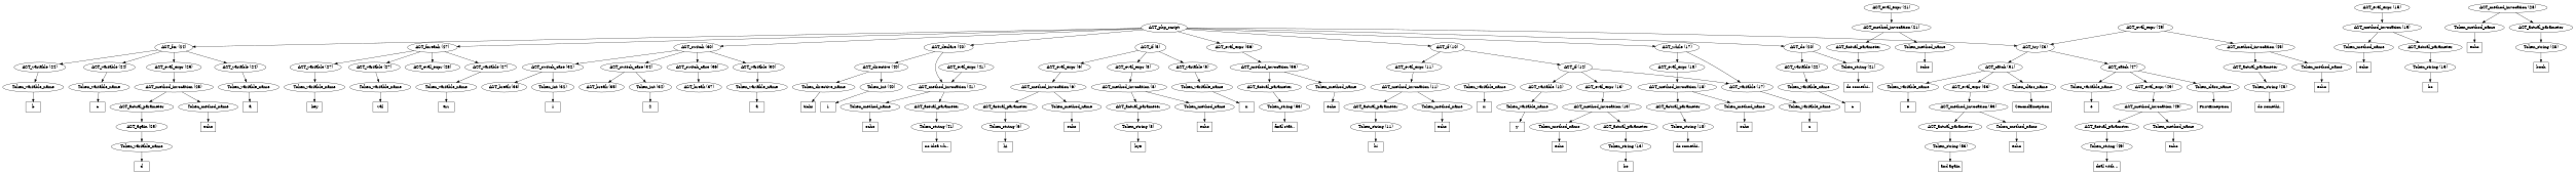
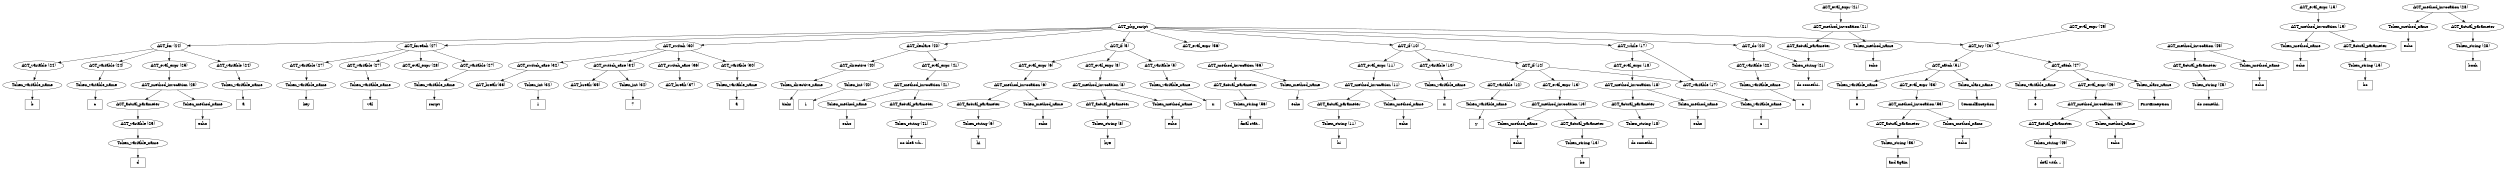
  digraph {
    n1 [label=AST_php_script]
    n2 [label="AST_if (5)"]
    n3 [label="AST_if (10)"]
    n4 [label="AST_while (17)"]
    n5 [label="AST_do (20)"]
    n6 [label="AST_for (24)"]
    n7 [label="AST_foreach (27)"]
    n8 [label="AST_switch (30)"]
    n9 [label="AST_declare (40)"]
    n10 [label="AST_try (43)"]
    n11 [label="AST_eval_expr (56)"]
    n12 [label="AST_variable (5)"]
    n13 [label="AST_eval_expr (6)"]
    n14 [label="AST_eval_expr (8)"]
+   n15 [label="AST_variable (10)"]
    n16 [label="AST_eval_expr (11)"]
    n17 [label="AST_if (12)"]
    n18 [label="AST_variable (17)"]
    n19 [label="AST_eval_expr (18)"]
    n20 [label="AST_variable (22)"]
    n21 [label="Token_string (21)"]
    n22 [label="AST_variable (24)"]
    n23 [label="AST_variable (24)"]
    n24 [label="AST_variable (24)"]
    n25 [label="AST_eval_expr (25)"]
    n26 [label="AST_variable (27)"]
    n27 [label="AST_variable (27)"]
    n28 [label="AST_variable (27)"]
    n29 [label="AST_eval_expr (28)"]
    n30 [label="AST_variable (30)"]
    n31 [label="AST_switch_case (32)"]
    n32 [label="AST_switch_case (34)"]
    n33 [label="AST_switch_case (36)"]
    n34 [label="AST_directive (40)"]
    n35 [label="AST_eval_expr (41)"]
    n36 [label="AST_catch (47)"]
    n37 [label="AST_catch (51)"]
    n38 [label="AST_method_invocation (56)"]
    n39 [label=Token_variable_name]
    n40 [label="AST_method_invocation (6)"]
    n41 [label="AST_method_invocation (8)"]
    n42 [label=x shape=box]
    n43 [label=Token_method_name]
    n44 [label=AST_actual_parameter]
    n45 [label=echo shape=box]
    n46 [label="Token_string (6)"]
    n47 [label=hi shape=box]
    n48 [label=Token_method_name]
    n49 [label=AST_actual_parameter]
    n50 [label=echo shape=box]
    n51 [label="Token_string (8)"]
    n52 [label=bye shape=box]
    n53 [label=Token_variable_name]
    n54 [label="AST_method_invocation (11)"]
    n55 [label="AST_variable (12)"]
    n56 [label="AST_eval_expr (13)"]
    n57 [label=x shape=box]
    n58 [label=Token_method_name]
    n59 [label=AST_actual_parameter]
    n60 [label=echo shape=box]
    n61 [label="Token_string (11)"]
    n62 [label=hi shape=box]
    n63 [label=Token_variable_name]
    n64 [label="AST_method_invocation (13)"]
    n65 [label="AST_eval_expr (15)"]
    n66 [label="AST_method_invocation (15)"]
    n67 [label=y shape=box]
    n68 [label=Token_method_name]
    n69 [label=AST_actual_parameter]
    n70 [label=echo shape=box]
    n71 [label="Token_string (13)"]
    n72 [label=ho shape=box]
    n73 [label=Token_method_name]
    n74 [label=AST_actual_parameter]
    n75 [label=echo shape=box]
    n76 [label="Token_string (15)"]
    n77 [label=bo shape=box]
    n78 [label=Token_variable_name]
    n79 [label="AST_method_invocation (18)"]
    n80 [label=c shape=box]
    n81 [label=Token_method_name]
    n82 [label=AST_actual_parameter]
    n83 [label=echo shape=box]
    n84 [label="Token_string (18)"]
    n85 [label="do somethi.." shape=box]
    n86 [label="AST_eval_expr (21)"]
    n87 [label="AST_method_invocation (21)"]
    n88 [label=Token_variable_name]
    n89 [label=Token_method_name]
    n90 [label=AST_actual_parameter]
    n91 [label=echo shape=box]
    n92 [label="do somethi.." shape=box]
    n93 [label=c shape=box]
    n94 [label=Token_variable_name]
    n95 [label=Token_variable_name]
    n96 [label=Token_variable_name]
    n97 [label="AST_method_invocation (25)"]
    n98 [label=a shape=box]
    n99 [label=b shape=box]
    n100 [label=c shape=box]
    n101 [label=Token_method_name]
    n102 [label=AST_actual_parameter]
    n103 [label=echo shape=box]
-   n104 [label="AST_again (25)"]
+   n104 [label="AST_variable (25)"]
    n105 [label=Token_variable_name]
    n106 [label=d shape=box]
    n107 [label=Token_variable_name]
    n108 [label=Token_variable_name]
    n109 [label=Token_variable_name]
-   n110 [label=arr shape=box]
+   n110 [label=script shape=box]
    n111 [label=key shape=box]
    n112 [label=val shape=box]
    n113 [label="AST_method_invocation (28)"]
    n114 [label=Token_method_name]
    n115 [label=AST_actual_parameter]
    n116 [label=echo shape=box]
    n117 [label="Token_string (28)"]
    n118 [label=booh shape=box]
    n119 [label=Token_variable_name]
    n120 [label="Token_int (32)"]
    n121 [label="AST_break (33)"]
    n122 [label="Token_int (34)"]
    n123 [label="AST_break (35)"]
    n124 [label="AST_break (37)"]
    n125 [label=a shape=box]
    n126 [label=1 shape=box]
-   n127 [label=2 shape=box]
+   n127 [label=7 shape=box]
    n128 [label=Token_directive_name]
    n129 [label="Token_int (40)"]
    n130 [label="AST_method_invocation (41)"]
    n131 [label=ticks shape=box]
    n132 [label=1 shape=box]
    n133 [label=Token_method_name]
    n134 [label=AST_actual_parameter]
    n135 [label=echo shape=box]
    n136 [label="Token_string (41)"]
    n137 [label="no idea wh.." shape=box]
    n138 [label="AST_eval_expr (45)"]
    n139 [label="AST_method_invocation (45)"]
    n140 [label=Token_class_name]
    n141 [label=Token_variable_name]
    n142 [label="AST_eval_expr (49)"]
    n143 [label=Token_class_name]
    n144 [label=Token_variable_name]
    n145 [label="AST_eval_expr (53)"]
    n146 [label=Token_method_name]
    n147 [label=AST_actual_parameter]
    n148 [label=echo shape=box]
    n149 [label="Token_string (45)"]
    n150 [label="do somethi.." shape=box]
    n151 [label=FirstException shape=box]
    n152 [label=e shape=box]
    n153 [label="AST_method_invocation (49)"]
    n154 [label=Token_method_name]
    n155 [label=AST_actual_parameter]
    n156 [label=echo shape=box]
    n157 [label="Token_string (49)"]
    n158 [label="deal with .." shape=box]
    n159 [label=SecondException shape=box]
    n160 [label=e shape=box]
    n161 [label="AST_method_invocation (53)"]
    n162 [label=Token_method_name]
    n163 [label=AST_actual_parameter]
    n164 [label=echo shape=box]
    n165 [label="Token_string (53)"]
    n166 [label="and again" shape=box]
    n167 [label=Token_method_name]
    n168 [label=AST_actual_parameter]
    n169 [label=echo shape=box]
    n170 [label="Token_string (56)"]
    n171 [label="final stat.." shape=box]
+   n1 -> n2
    n1 -> n3
    n1 -> n4
    n1 -> n5
    n1 -> n6
    n1 -> n7
    n1 -> n8
    n1 -> n9
    n1 -> n10
    n1 -> n11
    n2 -> n12
    n2 -> n13
    n2 -> n14
+   n3 -> n15
    n3 -> n16
    n3 -> n17
    n4 -> n18
    n4 -> n19
    n5 -> n20
    n5 -> n21
    n6 -> n22
    n6 -> n23
    n6 -> n24
    n6 -> n25
    n7 -> n26
    n7 -> n27
    n7 -> n28
    n7 -> n29
    n8 -> n30
    n8 -> n31
    n8 -> n32
    n8 -> n33
    n9 -> n34
-   n9 -> n130
+   n9 -> n35
    n10 -> n36
    n10 -> n37
-   n11 -> n38
    n12 -> n39
    n13 -> n40
    n14 -> n41
+   n15 -> n53
    n16 -> n54
    n17 -> n18
    n17 -> n55
    n17 -> n56
    n18 -> n78
    n19 -> n79
    n20 -> n88
    n21 -> n92
    n22 -> n94
    n23 -> n95
    n24 -> n96
    n25 -> n97
    n26 -> n107
    n27 -> n108
    n28 -> n109
    n30 -> n119
-   n31 -> n120
    n31 -> n121
    n32 -> n122
    n32 -> n123
    n33 -> n124
    n34 -> n128
-   n34 -> n129
    n35 -> n130
    n36 -> n140
    n36 -> n141
    n36 -> n142
    n37 -> n143
    n37 -> n144
    n37 -> n145
    n38 -> n167
    n38 -> n168
    n39 -> n42
    n40 -> n43
    n40 -> n44
    n41 -> n48
    n41 -> n49
    n43 -> n45
    n44 -> n46
    n46 -> n47
    n48 -> n50
    n49 -> n51
    n51 -> n52
    n53 -> n57
    n54 -> n58
    n54 -> n59
    n55 -> n63
    n56 -> n64
    n58 -> n60
    n59 -> n61
    n61 -> n62
    n63 -> n67
    n64 -> n68
    n64 -> n69
    n65 -> n66
    n66 -> n73
    n66 -> n74
    n68 -> n70
    n69 -> n71
    n71 -> n72
    n73 -> n75
    n74 -> n76
    n76 -> n77
    n78 -> n80
    n79 -> n81
    n79 -> n82
    n81 -> n83
    n82 -> n84
    n84 -> n85
    n86 -> n87
    n87 -> n89
    n87 -> n90
    n88 -> n93
    n89 -> n91
    n90 -> n21
    n94 -> n98
    n95 -> n99
    n96 -> n100
    n97 -> n101
    n97 -> n102
    n101 -> n103
    n102 -> n104
    n104 -> n105
    n105 -> n106
    n107 -> n110
    n108 -> n111
    n109 -> n112
    n113 -> n114
    n113 -> n115
    n114 -> n116
    n115 -> n117
    n117 -> n118
    n119 -> n125
    n120 -> n126
    n122 -> n127
    n128 -> n131
    n129 -> n132
    n130 -> n133
    n130 -> n134
    n133 -> n135
    n134 -> n136
    n136 -> n137
    n138 -> n10
-   n138 -> n139
    n139 -> n146
    n139 -> n147
    n140 -> n151
    n141 -> n152
    n142 -> n153
    n143 -> n159
    n144 -> n160
    n145 -> n161
    n146 -> n148
    n147 -> n149
    n149 -> n150
    n153 -> n154
    n153 -> n155
    n154 -> n156
    n155 -> n157
    n157 -> n158
    n161 -> n162
    n161 -> n163
    n162 -> n164
    n163 -> n165
    n165 -> n166
    n167 -> n169
    n168 -> n170
    n170 -> n171
  }
